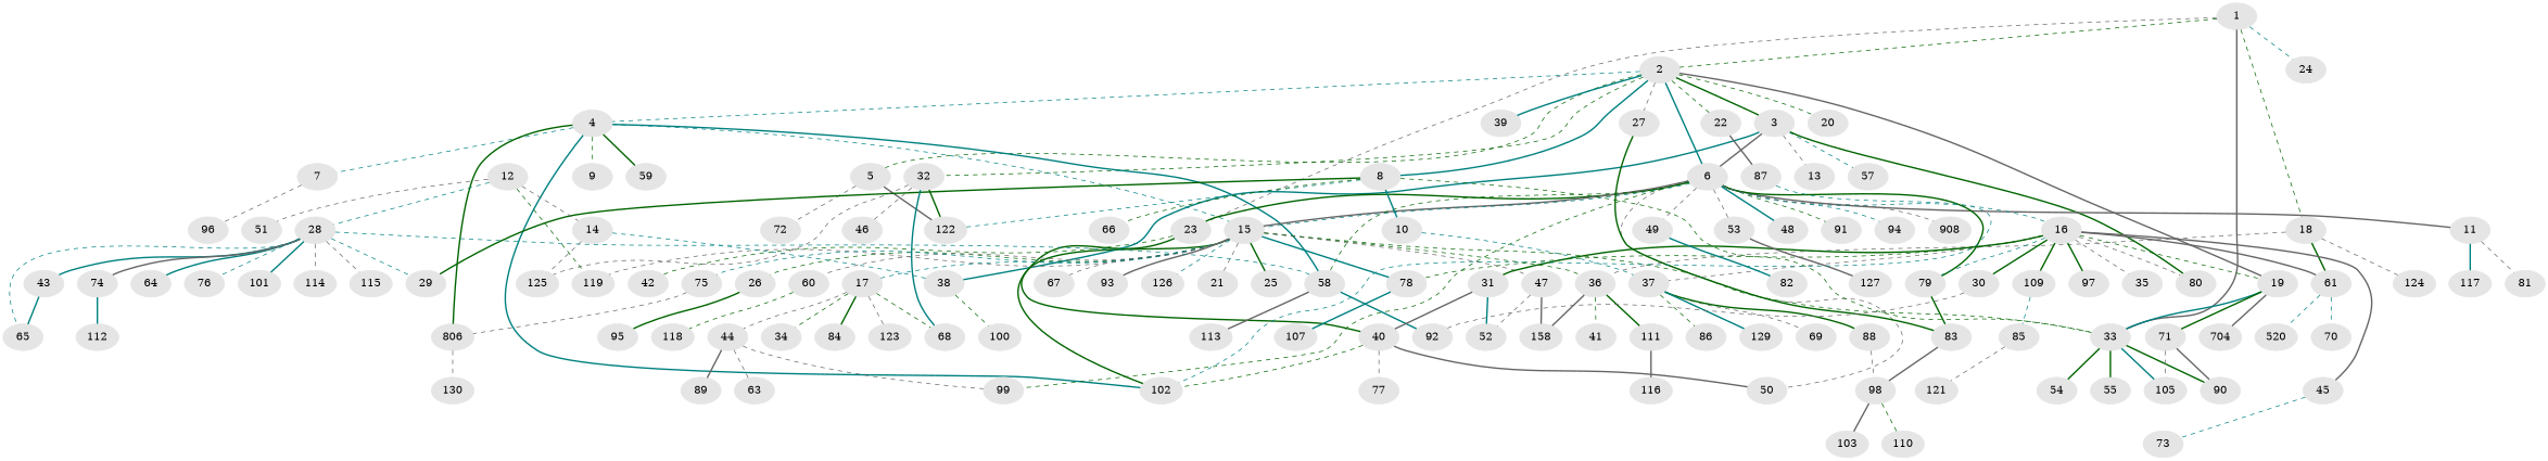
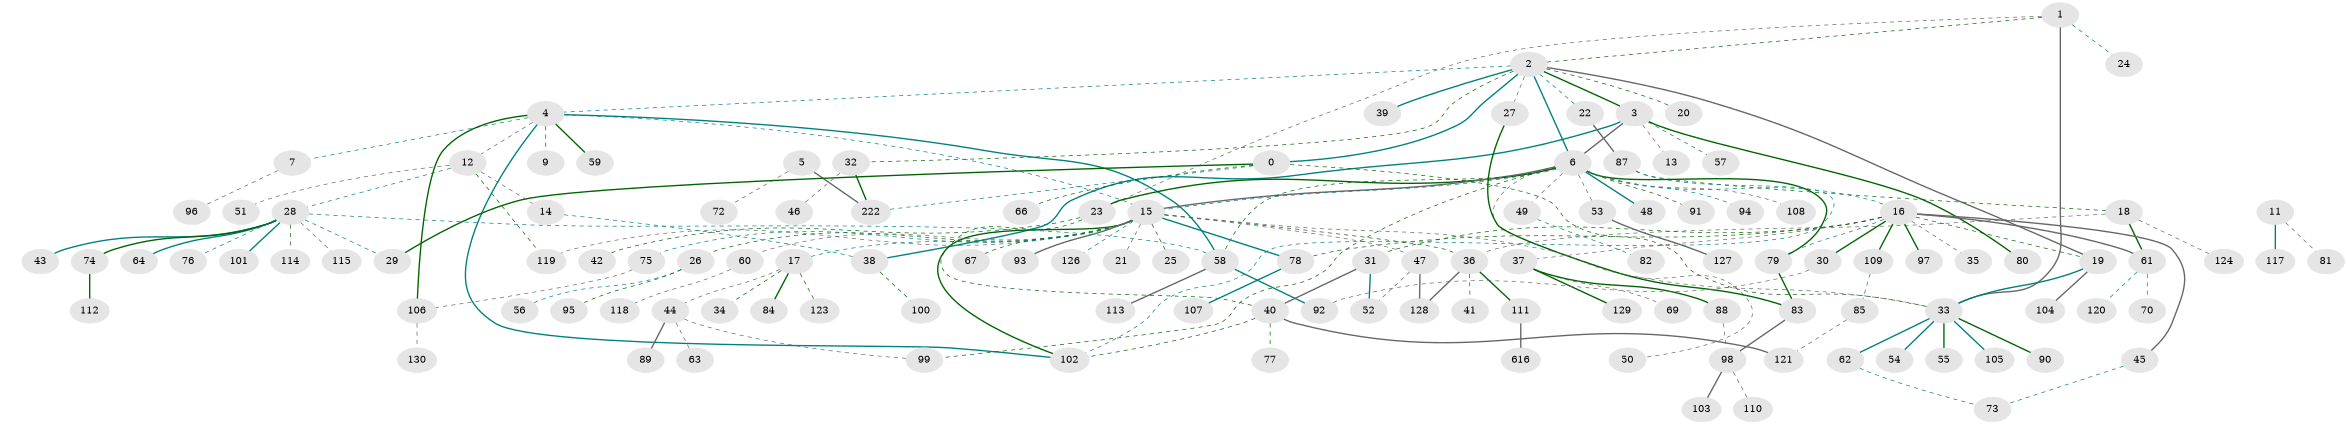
  graph {
    node [color=gray90 style=filled]
    edge [color=gray40 style=dashed]
    1
    2
    18
    23
    24
    33
    3
    4
    5
    6
-   8
+   8 [label=0]
    19
    20
    22
    27
    32
    39
    36
    61
    124
    40
    42
    54
    55
+   62
    90
    105
    13
    38
    57
    80
    7
    9
    12
    15
    58
    59
    102
-   106 [label=806]
+   106
    72
-   122
+   122 [label=222]
    11
    16
    48
    49
    50
    53
    79
    91
    94
    99
-   108 [label=908]
-   10
+   108
    29
    66
-   71
-   104 [label=704]
+   104
    87
    83
-   125
-   68
    46
    100
    96
    14
    28
    51
    119
    17
    21
    25
    26
    47
    60
    67
    75
    78
    93
    126
    92
    113
    130
    81
    117
    37
    30
    31
    35
    45
    97
    109
    82
    127
    69
-   86
    88
    129
    43
    64
-   65
    74
    76
    101
    114
    115
    34
    44
    84
    123
+   56
    95
    41
    111
-   128 [label=158]
+   128
    52
    118
    107
    73
    70
-   120 [label=520]
+   120
    85
    63
    89
    77
    98
    112
    121
-   116
+   116 [label=616]
    103
    110
    1 -- 2 [color=darkgreen]
-   1 -- 18 [color=darkgreen]
+   87 -- 18 [color=darkgreen]
    1 -- 23
    1 -- 24 [color=teal]
    1 -- 33 [style=bold]
    2 -- 3 [color=darkgreen style=bold]
    2 -- 4 [color=teal]
-   2 -- 5 [color=darkgreen]
    2 -- 6 [color=teal style=bold]
    2 -- 8 [color=teal style=bold]
    2 -- 19 [style=bold]
    2 -- 20 [color=darkgreen]
-   2 -- 22 [color=darkgreen]
+   2 -- 22 [color=teal]
    2 -- 27
    2 -- 32 [color=darkgreen]
    2 -- 39 [color=teal style=bold]
    18 -- 36
    18 -- 61 [color=darkgreen style=bold]
    18 -- 124
-   23 -- 40 [color=darkgreen style=bold]
+   23 -- 40 [color=darkgreen]
    23 -- 42 [color=darkgreen]
-   33 -- 54 [color=darkgreen style=bold]
+   33 -- 54 [color=teal style=bold]
    33 -- 55 [color=darkgreen style=bold]
+   33 -- 62 [color=teal style=bold]
    33 -- 90 [color=darkgreen style=bold]
    33 -- 105 [color=teal style=bold]
    3 -- 6 [style=bold]
    3 -- 13
    3 -- 38 [color=teal style=bold]
    3 -- 57 [color=teal]
    3 -- 80 [color=darkgreen style=bold]
    4 -- 7 [color=teal]
    4 -- 9 [color=darkgreen]
+   4 -- 12
    4 -- 15 [color=teal]
    4 -- 58 [color=teal style=bold]
    4 -- 59 [color=darkgreen style=bold]
    4 -- 102 [color=teal style=bold]
    4 -- 106 [color=darkgreen style=bold]
    5 -- 72
    5 -- 122 [style=bold]
    6 -- 23 [color=darkgreen style=bold]
    6 -- 15 [style=bold]
    6 -- 15 [color=teal]
    6 -- 58 [color=darkgreen]
-   6 -- 11 [style=bold]
    6 -- 16 [color=teal]
    6 -- 48 [color=teal style=bold]
    6 -- 49
    6 -- 50
    6 -- 53
    6 -- 79 [color=darkgreen style=bold]
    6 -- 91 [color=darkgreen]
    6 -- 94 [color=teal]
    6 -- 99 [color=darkgreen]
    6 -- 108
    8 -- 33 [color=darkgreen]
    8 -- 122 [color=teal]
-   8 -- 10 [color=teal style=bold]
    8 -- 29 [color=darkgreen style=bold]
    8 -- 66 [color=darkgreen]
    19 -- 33 [color=teal style=bold]
-   19 -- 71 [color=darkgreen style=bold]
    19 -- 104 [style=bold]
    22 -- 87 [style=bold]
    27 -- 83 [color=darkgreen style=bold]
    32 -- 122 [color=darkgreen style=bold]
-   32 -- 125
-   32 -- 68 [color=teal style=bold]
    32 -- 46
    36 -- 41 [color=darkgreen]
    36 -- 111 [color=darkgreen style=bold]
    36 -- 128 [style=bold]
    61 -- 70 [color=teal]
    61 -- 120 [color=teal]
    40 -- 102 [color=darkgreen]
-   40 -- 50 [style=bold]
-   40 -- 77
+   40 -- 121 [style=bold]
+   40 -- 77 [color=darkgreen]
+   62 -- 73 [color=teal]
    38 -- 100 [color=darkgreen]
    7 -- 96
    12 -- 14
    12 -- 28 [color=teal]
    12 -- 51
    12 -- 119 [color=darkgreen]
-   15 -- 33 [color=darkgreen]
+   15 -- 33
    15 -- 36 [color=darkgreen]
    15 -- 102 [color=darkgreen style=bold]
    15 -- 119
    15 -- 17 [color=teal]
    15 -- 21
-   15 -- 25 [color=darkgreen style=bold]
+   15 -- 25 [color=darkgreen]
    15 -- 26 [color=darkgreen]
    15 -- 47
    15 -- 60
-   15 -- 67
+   15 -- 67 [color=darkgreen]
    15 -- 75 [color=teal]
    15 -- 78 [color=teal style=bold]
    15 -- 93 [style=bold]
    15 -- 126 [color=teal]
    58 -- 92 [color=teal style=bold]
    58 -- 113 [style=bold]
    106 -- 130
    11 -- 81
    11 -- 117 [color=teal style=bold]
    16 -- 19 [color=darkgreen]
    16 -- 61 [style=bold]
-   16 -- 80
    16 -- 79 [color=teal]
    16 -- 78 [color=darkgreen]
    16 -- 37
    16 -- 30 [color=darkgreen style=bold]
-   16 -- 31 [color=darkgreen style=bold]
+   16 -- 31 [color=darkgreen]
    16 -- 35
    16 -- 45 [style=bold]
    16 -- 97 [color=darkgreen style=bold]
    16 -- 109 [color=darkgreen style=bold]
-   49 -- 82 [color=teal style=bold]
+   49 -- 82 [color=teal]
    53 -- 127 [style=bold]
    79 -- 83 [color=darkgreen style=bold]
-   10 -- 37 [color=teal]
-   71 -- 90 [style=bold]
-   71 -- 105
    87 -- 102 [color=teal]
    83 -- 98 [style=bold]
    14 -- 38 [color=teal]
-   14 -- 125
    28 -- 58 [color=teal]
    28 -- 29 [color=teal]
    28 -- 43 [color=teal style=bold]
    28 -- 64 [color=teal style=bold]
-   28 -- 65 [color=teal]
-   28 -- 74 [style=bold]
+   28 -- 74 [color=darkgreen style=bold]
    28 -- 76 [color=teal]
    28 -- 101 [color=teal style=bold]
-   28 -- 114
+   28 -- 114 [color=darkgreen]
    28 -- 115
-   17 -- 68 [color=darkgreen]
    17 -- 34 [color=darkgreen]
    17 -- 44
    17 -- 84 [color=darkgreen style=bold]
-   17 -- 123
-   26 -- 95 [color=darkgreen style=bold]
+   17 -- 123 [color=darkgreen]
+   26 -- 56 [color=teal]
+   26 -- 95 [color=darkgreen]
    47 -- 128 [style=bold]
    47 -- 52
-   60 -- 118 [color=darkgreen]
+   60 -- 118
    75 -- 106
    78 -- 107 [color=teal style=bold]
    37 -- 69
-   37 -- 86 [color=darkgreen]
    37 -- 88 [color=darkgreen style=bold]
-   37 -- 129 [color=teal style=bold]
+   37 -- 129 [color=darkgreen style=bold]
    30 -- 92
    31 -- 40 [style=bold]
    31 -- 52 [color=teal style=bold]
    45 -- 73 [color=teal]
    109 -- 85 [color=teal]
    88 -- 98
-   43 -- 65 [color=teal style=bold]
-   74 -- 112 [color=teal style=bold]
+   74 -- 112 [color=darkgreen style=bold]
    44 -- 99
    44 -- 63
    44 -- 89 [style=bold]
    111 -- 116 [style=bold]
    85 -- 121
    98 -- 103 [style=bold]
-   98 -- 110 [color=darkgreen]
+   98 -- 110
  }
